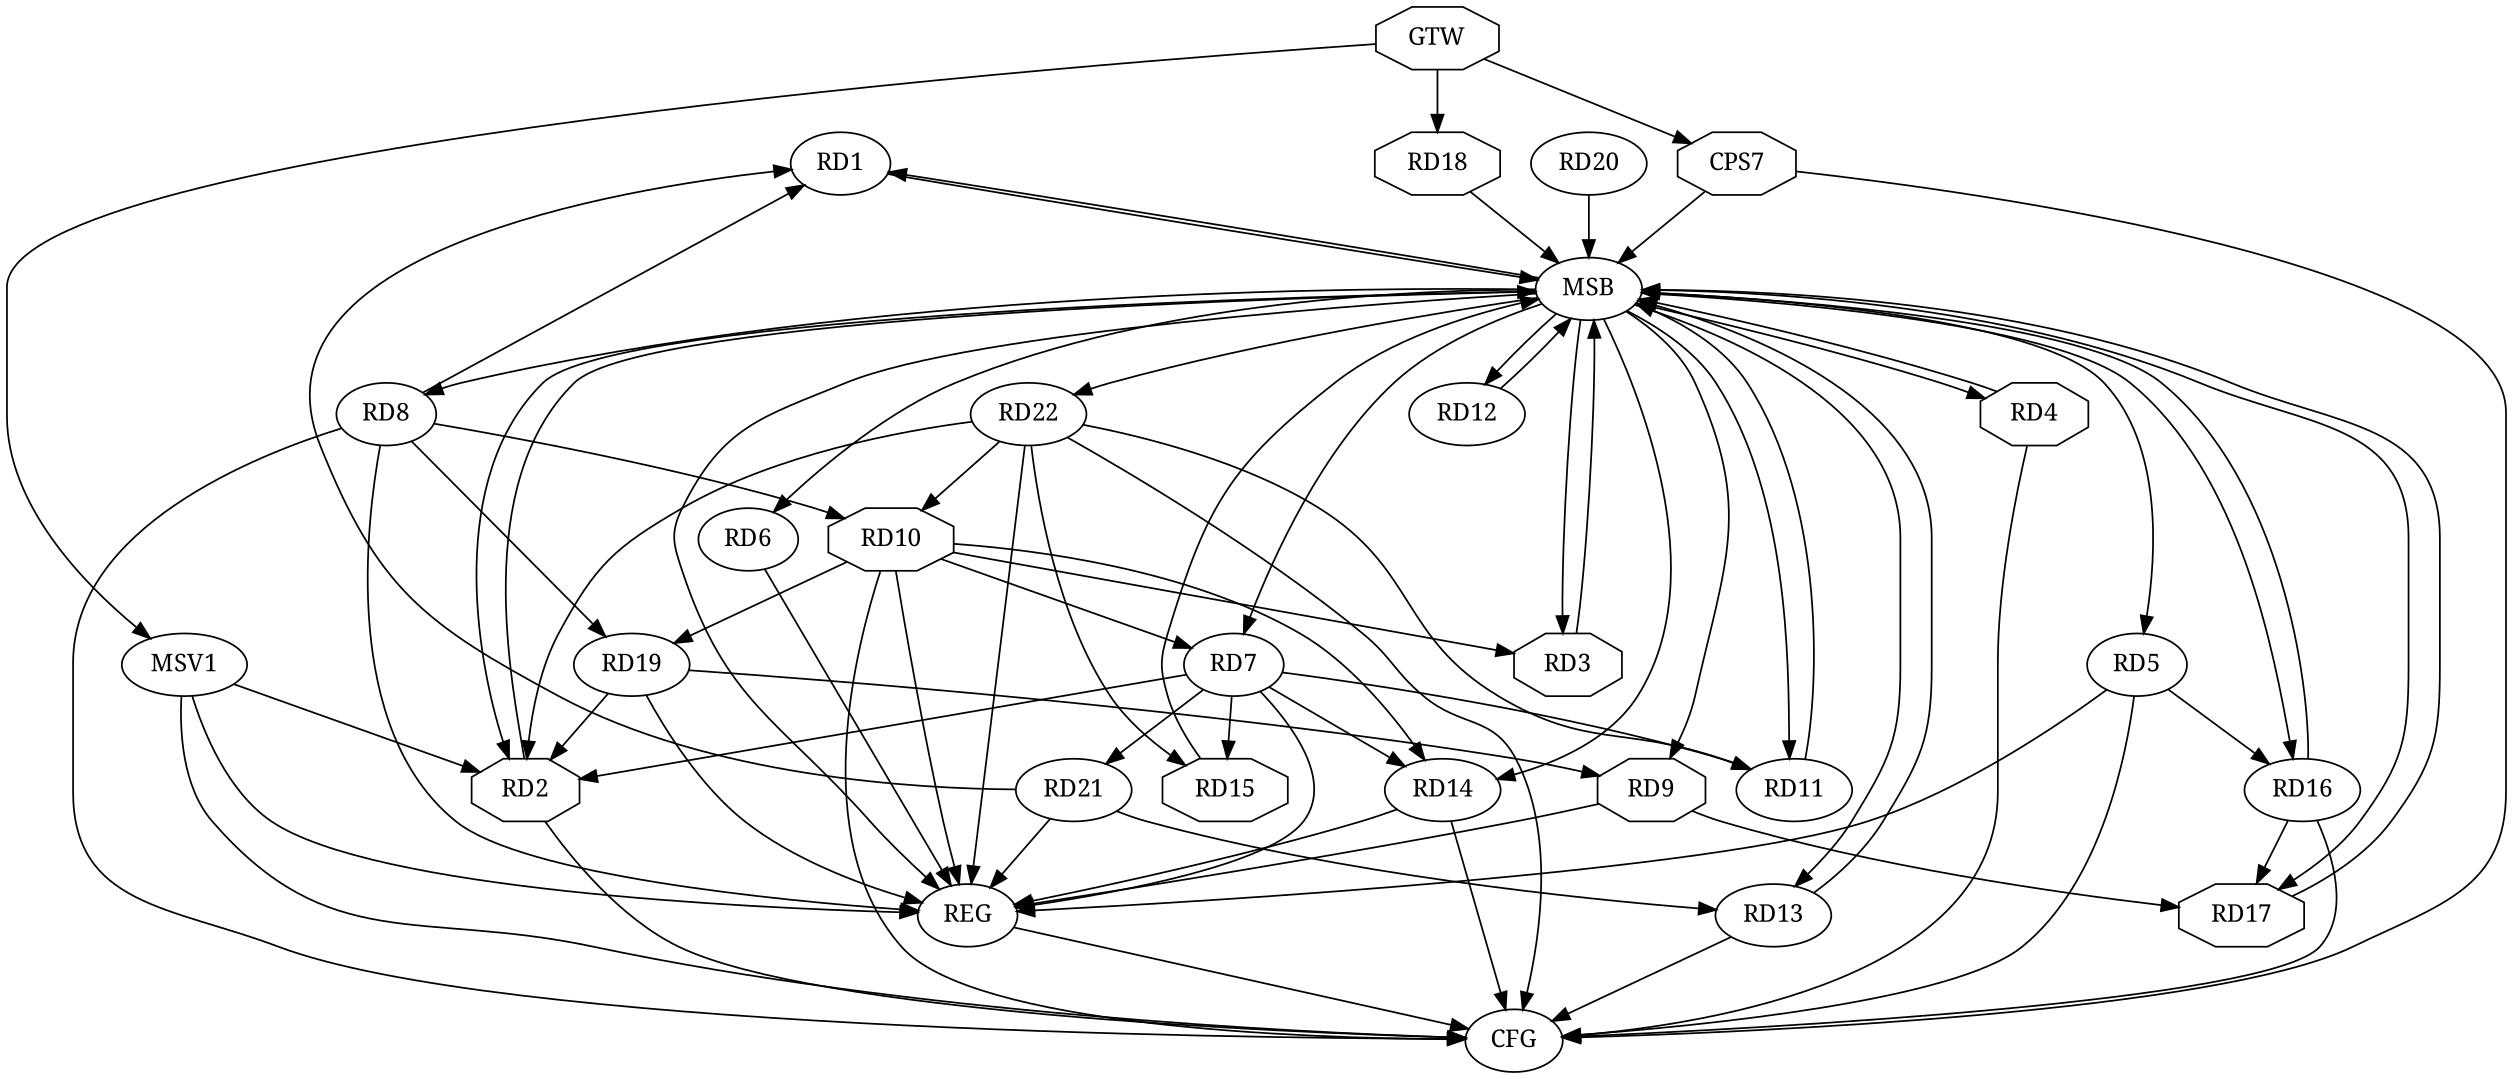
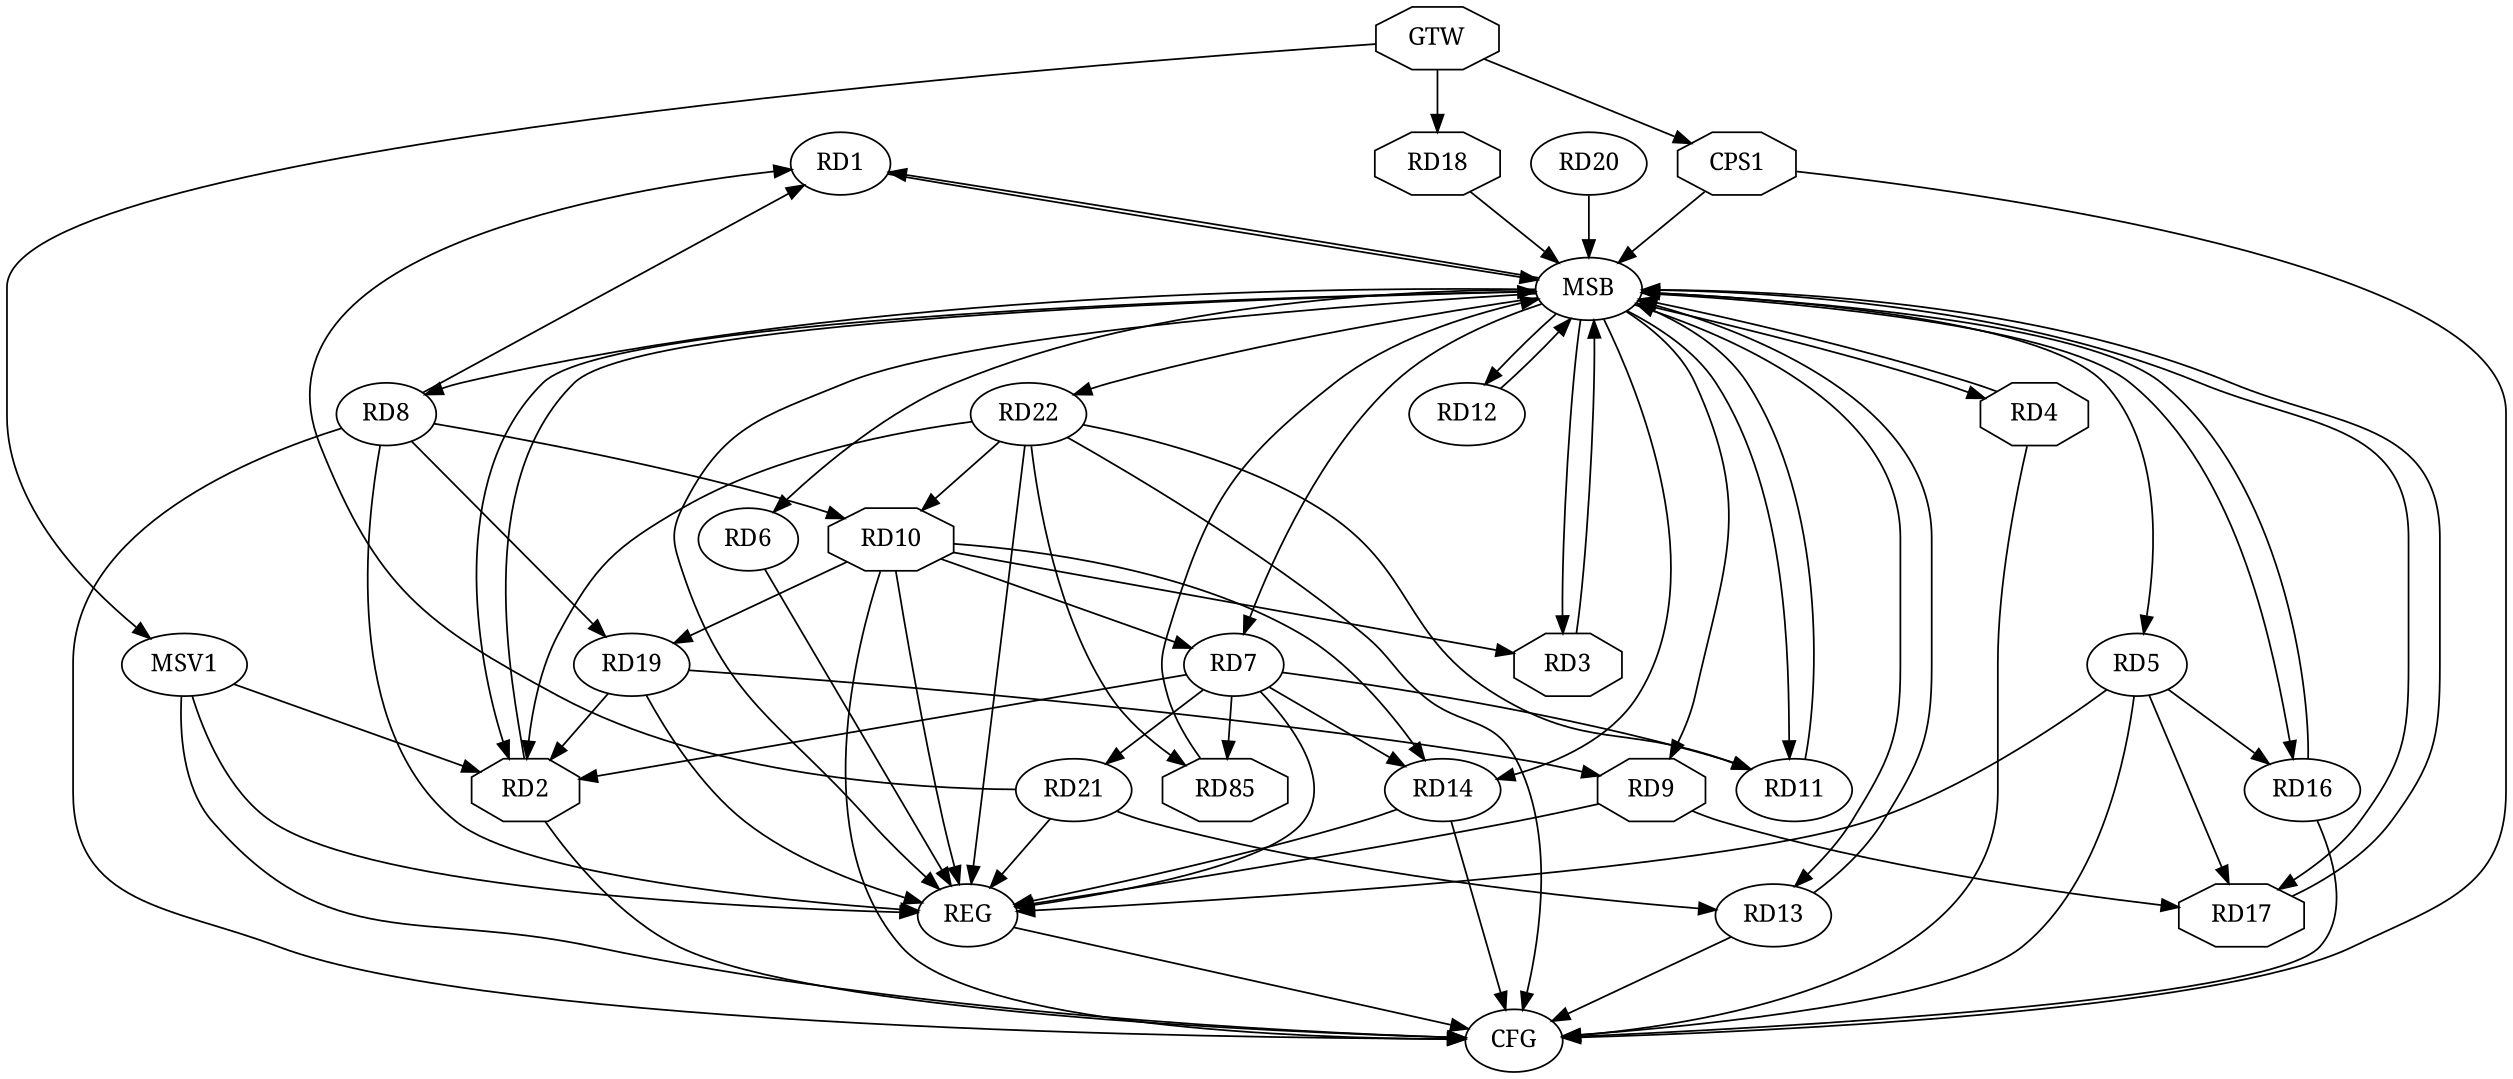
  strict digraph {
    fontname="Noto Serif"
    node [fontname="Noto Serif" shape=ellipse]
    edge [fontname="Noto Serif"]
    n1 [label=RD1]
    n2 [label=MSB]
    n3 [label=RD2 shape=octagon]
    n4 [label=RD3 shape=octagon]
    n5 [label=RD4 shape=octagon]
    n6 [label=RD5]
    n7 [label=RD13]
    n8 [label=RD16]
    n9 [label=RD17 shape=octagon]
    n10 [label=REG]
    n11 [label=RD6]
    n12 [label=RD7]
    n13 [label=RD11]
    n14 [label=RD14]
    n15 [label=RD8]
    n16 [label=RD9 shape=octagon]
    n17 [label=RD12]
    n18 [label=RD22]
    n19 [label=CFG]
-   n20 [label=RD15 shape=octagon]
+   n20 [label=RD85 shape=octagon]
    n21 [label=RD21]
    n22 [label=RD10 shape=octagon]
    n23 [label=RD19]
    n24 [label=RD18 shape=octagon]
    n25 [label=RD20]
-   n26 [label=CPS7 shape=octagon]
+   n26 [label=CPS1 shape=octagon]
    n27 [label=GTW shape=octagon]
    n28 [label=MSV1]
    n1 -> n2
    n2 -> n1
    n2 -> n3
    n2 -> n4
    n2 -> n5
    n2 -> n6
    n2 -> n7
    n2 -> n8
    n2 -> n9
    n2 -> n10
    n2 -> n11
    n2 -> n12
    n2 -> n13
    n2 -> n14
    n2 -> n15
    n2 -> n16
    n2 -> n17
    n2 -> n18
    n3 -> n2
    n3 -> n19
    n4 -> n2
    n5 -> n2
    n5 -> n19
    n6 -> n8
-   n8 -> n9
+   n6 -> n9
    n6 -> n10
    n6 -> n19
    n7 -> n2
    n7 -> n19
    n8 -> n2
    n8 -> n19
    n9 -> n2
    n10 -> n19
    n11 -> n10
    n12 -> n3
    n12 -> n10
    n12 -> n13
    n12 -> n14
    n12 -> n20
    n12 -> n21
    n13 -> n2
    n14 -> n10
    n14 -> n19
    n15 -> n1
    n15 -> n10
    n15 -> n19
    n15 -> n22
    n15 -> n23
    n16 -> n9
    n16 -> n10
    n17 -> n2
    n18 -> n3
    n18 -> n10
    n18 -> n13
    n18 -> n19
    n18 -> n20
    n18 -> n22
    n20 -> n2
    n21 -> n1
    n21 -> n7
    n21 -> n10
    n22 -> n4
    n22 -> n10
    n22 -> n12
    n22 -> n14
    n22 -> n19
    n22 -> n23
    n23 -> n3
    n23 -> n10
    n23 -> n16
    n24 -> n2
    n25 -> n2
    n26 -> n2
    n26 -> n19
    n27 -> n24
    n27 -> n26
    n27 -> n28
    n28 -> n3
    n28 -> n10
    n28 -> n19
  }
